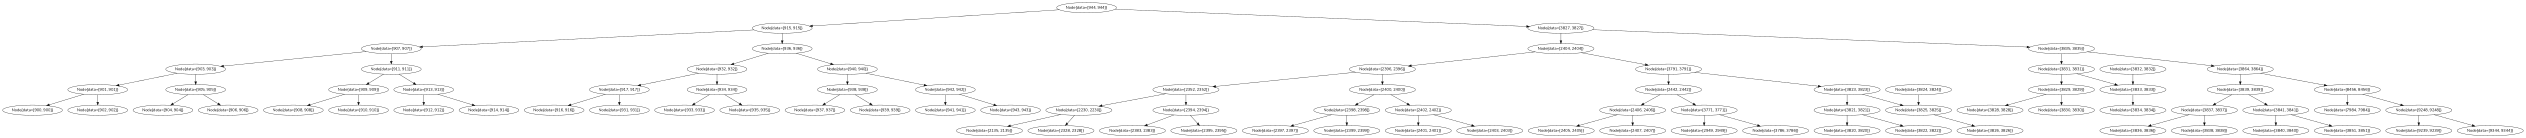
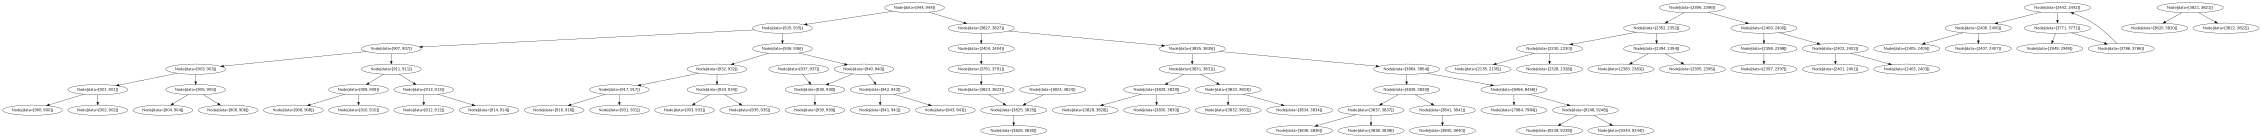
  digraph {
    fontname=Nunito
    node [fontname=Nunito]
    edge [fontname=Nunito]
    n1 [label="Node{data=[944, 944]}"]
    n2 [label="Node{data=[915, 915]}"]
    n3 [label="Node{data=[3827, 3827]}"]
    n4 [label="Node{data=[907, 907]}"]
    n5 [label="Node{data=[936, 936]}"]
    n6 [label="Node{data=[2404, 2404]}"]
    n7 [label="Node{data=[3835, 3835]}"]
    n8 [label="Node{data=[903, 903]}"]
    n9 [label="Node{data=[911, 911]}"]
    n10 [label="Node{data=[932, 932]}"]
    n11 [label="Node{data=[940, 940]}"]
    n12 [label="Node{data=[901, 901]}"]
    n13 [label="Node{data=[905, 905]}"]
    n14 [label="Node{data=[909, 909]}"]
    n15 [label="Node{data=[913, 913]}"]
    n16 [label="Node{data=[900, 900]}"]
    n17 [label="Node{data=[902, 902]}"]
    n18 [label="Node{data=[904, 904]}"]
    n19 [label="Node{data=[906, 906]}"]
    n20 [label="Node{data=[908, 908]}"]
    n21 [label="Node{data=[910, 910]}"]
    n22 [label="Node{data=[912, 912]}"]
    n23 [label="Node{data=[914, 914]}"]
    n24 [label="Node{data=[917, 917]}"]
    n25 [label="Node{data=[934, 934]}"]
    n26 [label="Node{data=[938, 938]}"]
    n27 [label="Node{data=[942, 942]}"]
    n28 [label="Node{data=[916, 916]}"]
    n29 [label="Node{data=[931, 931]}"]
    n30 [label="Node{data=[933, 933]}"]
    n31 [label="Node{data=[935, 935]}"]
    n32 [label="Node{data=[937, 937]}"]
    n33 [label="Node{data=[939, 939]}"]
    n34 [label="Node{data=[941, 941]}"]
    n35 [label="Node{data=[943, 943]}"]
    n36 [label="Node{data=[2396, 2396]}"]
    n37 [label="Node{data=[3791, 3791]}"]
    n38 [label="Node{data=[3831, 3831]}"]
    n39 [label="Node{data=[3864, 3864]}"]
    n40 [label="Node{data=[2352, 2352]}"]
    n41 [label="Node{data=[2400, 2400]}"]
    n42 [label="Node{data=[2442, 2442]}"]
    n43 [label="Node{data=[3823, 3823]}"]
    n44 [label="Node{data=[2230, 2230]}"]
    n45 [label="Node{data=[2394, 2394]}"]
    n46 [label="Node{data=[2398, 2398]}"]
    n47 [label="Node{data=[2402, 2402]}"]
    n48 [label="Node{data=[2135, 2135]}"]
    n49 [label="Node{data=[2328, 2328]}"]
    n50 [label="Node{data=[2383, 2383]}"]
    n51 [label="Node{data=[2395, 2395]}"]
    n52 [label="Node{data=[2397, 2397]}"]
-   n53 [label="Node{data=[2399, 2399]}"]
    n54 [label="Node{data=[2401, 2401]}"]
    n55 [label="Node{data=[2403, 2403]}"]
    n56 [label="Node{data=[2406, 2406]}"]
    n57 [label="Node{data=[3771, 3771]}"]
    n58 [label="Node{data=[3821, 3821]}"]
    n59 [label="Node{data=[3825, 3825]}"]
    n60 [label="Node{data=[2405, 2405]}"]
    n61 [label="Node{data=[2407, 2407]}"]
    n62 [label="Node{data=[2949, 2949]}"]
    n63 [label="Node{data=[3786, 3786]}"]
    n64 [label="Node{data=[3820, 3820]}"]
    n65 [label="Node{data=[3822, 3822]}"]
    n66 [label="Node{data=[3826, 3826]}"]
    n67 [label="Node{data=[3824, 3824]}"]
    n68 [label="Node{data=[3829, 3829]}"]
    n69 [label="Node{data=[3833, 3833]}"]
    n70 [label="Node{data=[3839, 3839]}"]
    n71 [label="Node{data=[8456, 8456]}"]
    n72 [label="Node{data=[3828, 3828]}"]
    n73 [label="Node{data=[3830, 3830]}"]
    n74 [label="Node{data=[3832, 3832]}"]
    n75 [label="Node{data=[3834, 3834]}"]
    n76 [label="Node{data=[3837, 3837]}"]
    n77 [label="Node{data=[3841, 3841]}"]
    n78 [label="Node{data=[7984, 7984]}"]
    n79 [label="Node{data=[9248, 9248]}"]
    n80 [label="Node{data=[3836, 3836]}"]
    n81 [label="Node{data=[3838, 3838]}"]
    n82 [label="Node{data=[3840, 3840]}"]
-   n83 [label="Node{data=[3851, 3851]}"]
    n84 [label="Node{data=[9239, 9239]}"]
    n85 [label="Node{data=[9344, 9344]}"]
    n1 -> n2
    n1 -> n3
    n2 -> n4
    n2 -> n5
    n3 -> n6
    n3 -> n7
    n4 -> n8
    n4 -> n9
    n5 -> n10
    n5 -> n11
-   n6 -> n36
    n6 -> n37
    n7 -> n38
    n7 -> n39
    n8 -> n12
    n8 -> n13
    n9 -> n14
    n9 -> n15
    n10 -> n24
    n10 -> n25
    n11 -> n26
    n11 -> n27
    n12 -> n16
    n12 -> n17
    n13 -> n18
    n13 -> n19
    n14 -> n20
    n14 -> n21
    n15 -> n22
    n15 -> n23
    n24 -> n28
    n24 -> n29
    n25 -> n30
    n25 -> n31
-   n26 -> n32
+   n32 -> n26
    n26 -> n33
    n27 -> n34
    n27 -> n35
    n36 -> n40
    n36 -> n41
-   n37 -> n42
+   n63 -> n42
    n37 -> n43
    n38 -> n68
    n38 -> n69
    n39 -> n70
    n39 -> n71
    n40 -> n44
    n40 -> n45
    n41 -> n46
    n41 -> n47
    n42 -> n56
    n42 -> n57
-   n43 -> n58
    n43 -> n59
    n44 -> n48
    n44 -> n49
    n45 -> n50
    n45 -> n51
    n46 -> n52
-   n46 -> n53
    n47 -> n54
    n47 -> n55
    n56 -> n60
    n56 -> n61
    n57 -> n62
    n57 -> n63
    n58 -> n64
    n58 -> n65
    n59 -> n66
    n67 -> n59
    n68 -> n72
    n68 -> n73
-   n74 -> n69
+   n69 -> n74
    n69 -> n75
    n70 -> n76
    n70 -> n77
    n71 -> n78
    n71 -> n79
    n76 -> n80
    n76 -> n81
    n77 -> n82
-   n77 -> n83
    n79 -> n84
    n79 -> n85
  }
